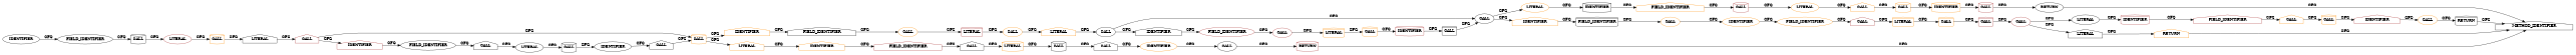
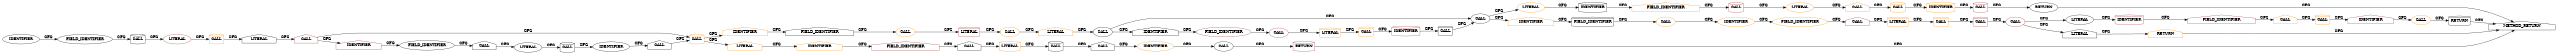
  strict digraph {
    rankdir=LR
    node [ARGUMENT_INDEX=1 CODE=desc COLUMN_NUMBER=6 LINE_NUMBER=554 ORDER=1 TYPE_FULL_NAME="<empty>" filename="messenger_v2.c" color=darkorange shape=cylinder]
    n1 [ARGUMENT_INDEX=2 CODE=3 COLUMN_NUMBER=20 LINE_NUMBER=545 ORDER=2 TYPE_FULL_NAME=int label=LITERAL]
    n2 [CODE="desc->fd_lens[3]" DISPATCH_TYPE=STATIC_DISPATCH LINE_NUMBER=545 METHOD_FULL_NAME="<operator>.indirectIndexAccess" NAME="<operator>.indirectIndexAccess" label=CALL]
    n3 [ARGUMENT_INDEX=2 CODE=CEPH_MSG_MAX_DATA_LEN COLUMN_NUMBER=25 LINE_NUMBER=545 NAME=CEPH_MSG_MAX_DATA_LEN ORDER=2 TYPE_FULL_NAME=ANY label=IDENTIFIER color=brown]
    n4 [ARGUMENT_INDEX=2 CODE="desc->fd_lens[3] > CEPH_MSG_MAX_DATA_LEN" DISPATCH_TYPE=STATIC_DISPATCH LINE_NUMBER=545 METHOD_FULL_NAME="<operator>.greaterThan" NAME="<operator>.greaterThan" ORDER=2 label=CALL color=black]
    n5 [ARGUMENT_INDEX=-1 CODE="desc->fd_lens[3] < 0 ||\n	    desc->fd_lens[3] > CEPH_MSG_MAX_DATA_LEN" DISPATCH_TYPE=STATIC_DISPATCH LINE_NUMBER=544 METHOD_FULL_NAME="<operator>.logicalOr" NAME="<operator>.logicalOr" label=CALL color=black shape=ellipse]
    n6 [ARGUMENT_INDEX=-1 CODE="-EINVAL" COLUMN_NUMBER=10 DISPATCH_TYPE=STATIC_DISPATCH LINE_NUMBER=542 METHOD_FULL_NAME="<operator>.minus" NAME="<operator>.minus" label=CALL color=black shape=ellipse]
    n7 [ARGUMENT_INDEX=-1 CODE="return -EINVAL;" COLUMN_NUMBER=3 LINE_NUMBER=542 ORDER=2 label=RETURN color=brown TYPE_FULL_NAME=""]
-   n8 [CODE=RET COLUMN_NUMBER=1 EVALUATION_STRATEGY=BY_VALUE LINE_NUMBER=501 ORDER=4 TYPE_FULL_NAME=int label=METHOD_IDENTIFIER color=black shape=house ARGUMENT_INDEX=""]
+   n8 [CODE=RET COLUMN_NUMBER=1 EVALUATION_STRATEGY=BY_VALUE LINE_NUMBER=501 ORDER=4 TYPE_FULL_NAME=int label=METHOD_RETURN color=black shape=house ARGUMENT_INDEX=""]
    n9 [ARGUMENT_INDEX=2 CANONICAL_NAME=fd_lens CODE=fd_lens COLUMN_NUMBER=42 LINE_NUMBER=546 ORDER=2 label=FIELD_IDENTIFIER shape=house TYPE_FULL_NAME=""]
    n10 [CODE="desc->fd_lens" COLUMN_NUMBER=42 DISPATCH_TYPE=STATIC_DISPATCH LINE_NUMBER=546 METHOD_FULL_NAME="<operator>.indirectFieldAccess" NAME="<operator>.indirectFieldAccess" label=CALL color=brown]
    n11 [ARGUMENT_INDEX=2 CODE=3 COLUMN_NUMBER=56 LINE_NUMBER=546 ORDER=2 TYPE_FULL_NAME=int label=LITERAL shape=ellipse]
    n12 [ARGUMENT_INDEX=2 CODE="desc->fd_lens[3]" COLUMN_NUMBER=42 DISPATCH_TYPE=STATIC_DISPATCH LINE_NUMBER=546 METHOD_FULL_NAME="<operator>.indirectIndexAccess" NAME="<operator>.indirectIndexAccess" ORDER=2 label=CALL shape=house]
    n13 [CODE="desc->fd_lens[3]" DISPATCH_TYPE=STATIC_DISPATCH LINE_NUMBER=544 METHOD_FULL_NAME="<operator>.indirectIndexAccess" NAME="<operator>.indirectIndexAccess" label=CALL shape=ellipse]
    n14 [ARGUMENT_INDEX=2 CODE=0 COLUMN_NUMBER=25 LINE_NUMBER=544 ORDER=2 TYPE_FULL_NAME=int label=LITERAL shape=house]
    n15 [CODE="desc->fd_lens[3] < 0" DISPATCH_TYPE=STATIC_DISPATCH LINE_NUMBER=544 METHOD_FULL_NAME="<operator>.lessThan" NAME="<operator>.lessThan" label=CALL color=black shape=ellipse]
    n16 [LINE_NUMBER=545 NAME=desc TYPE_FULL_NAME="ceph_frame_desc*" label=IDENTIFIER color=black shape=house]
    n17 [CODE=EINVAL COLUMN_NUMBER=11 LINE_NUMBER=542 NAME=EINVAL TYPE_FULL_NAME=ANY label=IDENTIFIER shape=ellipse]
    n18 [ARGUMENT_INDEX=2 CANONICAL_NAME=fd_lens CODE=fd_lens LINE_NUMBER=545 ORDER=2 label=FIELD_IDENTIFIER color=brown shape=ellipse TYPE_FULL_NAME=""]
    n19 [CODE="desc->fd_lens" DISPATCH_TYPE=STATIC_DISPATCH LINE_NUMBER=545 METHOD_FULL_NAME="<operator>.indirectFieldAccess" NAME="<operator>.indirectFieldAccess" label=CALL color=brown shape=ellipse]
    n20 [CODE="desc->fd_lens" COLUMN_NUMBER=7 DISPATCH_TYPE=STATIC_DISPATCH METHOD_FULL_NAME="<operator>.indirectFieldAccess" NAME="<operator>.indirectFieldAccess" label=CALL shape=ellipse]
    n21 [COLUMN_NUMBER=21 NAME=desc TYPE_FULL_NAME="ceph_frame_desc*" label=IDENTIFIER shape=ellipse]
    n22 [ARGUMENT_INDEX=2 CANONICAL_NAME=fd_seg_cnt CODE=fd_seg_cnt COLUMN_NUMBER=21 ORDER=2 label=FIELD_IDENTIFIER shape=ellipse TYPE_FULL_NAME=""]
    n23 [CODE="desc->fd_seg_cnt" COLUMN_NUMBER=21 DISPATCH_TYPE=STATIC_DISPATCH METHOD_FULL_NAME="<operator>.indirectFieldAccess" NAME="<operator>.indirectFieldAccess" label=CALL color=brown shape=house]
    n24 [ARGUMENT_INDEX=2 CODE="desc->fd_lens[2] > CEPH_MSG_MAX_MIDDLE_LEN" DISPATCH_TYPE=STATIC_DISPATCH LINE_NUMBER=540 METHOD_FULL_NAME="<operator>.greaterThan" NAME="<operator>.greaterThan" ORDER=2 label=CALL color=black shape=house]
    n25 [ARGUMENT_INDEX=-1 CODE="desc->fd_lens[2] < 0 ||\n	    desc->fd_lens[2] > CEPH_MSG_MAX_MIDDLE_LEN" DISPATCH_TYPE=STATIC_DISPATCH LINE_NUMBER=539 METHOD_FULL_NAME="<operator>.logicalOr" NAME="<operator>.logicalOr" label=CALL]
    n26 [LINE_NUMBER=544 NAME=desc TYPE_FULL_NAME="ceph_frame_desc*" label=IDENTIFIER shape=house]
    n27 [CODE="\"bad middle segment length %d\\n\"" COLUMN_NUMBER=10 LINE_NUMBER=541 TYPE_FULL_NAME=char label=LITERAL shape=house]
    n28 [ARGUMENT_INDEX=2 CANONICAL_NAME=fd_lens CODE=fd_lens LINE_NUMBER=544 ORDER=2 label=FIELD_IDENTIFIER color=black shape=house TYPE_FULL_NAME=""]
    n29 [COLUMN_NUMBER=44 LINE_NUMBER=541 NAME=desc TYPE_FULL_NAME="ceph_frame_desc*" label=IDENTIFIER shape=house]
    n30 [ARGUMENT_INDEX=-1 CODE="!desc->fd_lens[desc->fd_seg_cnt - 1]" DISPATCH_TYPE=STATIC_DISPATCH METHOD_FULL_NAME="<operator>.logicalNot" NAME="<operator>.logicalNot" label=CALL color=brown shape=ellipse]
    n31 [CODE="\"last segment empty, segment count %d\\n\"" COLUMN_NUMBER=10 LINE_NUMBER=555 TYPE_FULL_NAME=char label=LITERAL color=black shape=ellipse]
    n32 [ARGUMENT_INDEX=-1 CODE=0 COLUMN_NUMBER=9 LINE_NUMBER=560 TYPE_FULL_NAME=int label=LITERAL color=black shape=house]
    n33 [COLUMN_NUMBER=10 LINE_NUMBER=556 NAME=desc TYPE_FULL_NAME="ceph_frame_desc*" label=IDENTIFIER color=brown]
    n34 [ARGUMENT_INDEX=-1 CODE="return 0;" COLUMN_NUMBER=2 LINE_NUMBER=560 ORDER=19 label=RETURN shape=house TYPE_FULL_NAME=""]
    n35 [ARGUMENT_INDEX=2 CANONICAL_NAME=fd_seg_cnt CODE=fd_seg_cnt COLUMN_NUMBER=10 LINE_NUMBER=556 ORDER=2 label=FIELD_IDENTIFIER color=brown shape=house TYPE_FULL_NAME=""]
    n36 [ARGUMENT_INDEX=-1 CODE="pr_err(\"last segment empty, segment count %d\\n\",\n		       desc->fd_seg_cnt)" COLUMN_NUMBER=3 DISPATCH_TYPE=STATIC_DISPATCH LINE_NUMBER=555 METHOD_FULL_NAME=pr_err NAME=pr_err label=CALL]
    n37 [CODE=EINVAL COLUMN_NUMBER=11 LINE_NUMBER=557 NAME=EINVAL TYPE_FULL_NAME=ANY label=IDENTIFIER color=brown shape=house]
    n38 [ARGUMENT_INDEX=-1 CODE="-EINVAL" COLUMN_NUMBER=10 DISPATCH_TYPE=STATIC_DISPATCH LINE_NUMBER=557 METHOD_FULL_NAME="<operator>.minus" NAME="<operator>.minus" label=CALL shape=ellipse]
    n39 [ARGUMENT_INDEX=-1 CODE="return -EINVAL;" COLUMN_NUMBER=3 LINE_NUMBER=557 ORDER=2 label=RETURN color=black TYPE_FULL_NAME=""]
    n40 [CODE="\"bad data segment length %d\\n\"" COLUMN_NUMBER=10 LINE_NUMBER=546 TYPE_FULL_NAME=char label=LITERAL shape=ellipse]
    n41 [COLUMN_NUMBER=42 LINE_NUMBER=546 NAME=desc TYPE_FULL_NAME="ceph_frame_desc*" label=IDENTIFIER color=black]
    n42 [ARGUMENT_INDEX=2 CODE=1 COLUMN_NUMBER=40 ORDER=2 TYPE_FULL_NAME=int label=LITERAL]
    n43 [ARGUMENT_INDEX=2 CODE="desc->fd_seg_cnt - 1" COLUMN_NUMBER=21 DISPATCH_TYPE=STATIC_DISPATCH METHOD_FULL_NAME="<operator>.subtraction" NAME="<operator>.subtraction" ORDER=2 label=CALL]
    n44 [CODE="desc->fd_lens[desc->fd_seg_cnt - 1]" COLUMN_NUMBER=7 DISPATCH_TYPE=STATIC_DISPATCH METHOD_FULL_NAME="<operator>.indirectIndexAccess" NAME="<operator>.indirectIndexAccess" label=CALL color=brown]
    n45 [ARGUMENT_INDEX=2 CANONICAL_NAME=fd_lens CODE=fd_lens LINE_NUMBER=539 ORDER=2 label=FIELD_IDENTIFIER color=black shape=ellipse TYPE_FULL_NAME=""]
    n46 [CODE="desc->fd_lens" DISPATCH_TYPE=STATIC_DISPATCH LINE_NUMBER=539 METHOD_FULL_NAME="<operator>.indirectFieldAccess" NAME="<operator>.indirectFieldAccess" label=CALL color=black]
    n47 [ARGUMENT_INDEX=2 CODE=2 COLUMN_NUMBER=20 LINE_NUMBER=539 ORDER=2 TYPE_FULL_NAME=int label=LITERAL color=brown shape=ellipse]
    n48 [CODE="desc->fd_lens[2]" DISPATCH_TYPE=STATIC_DISPATCH LINE_NUMBER=539 METHOD_FULL_NAME="<operator>.indirectIndexAccess" NAME="<operator>.indirectIndexAccess" label=CALL]
    n49 [CODE=EINVAL COLUMN_NUMBER=11 LINE_NUMBER=547 NAME=EINVAL TYPE_FULL_NAME=ANY label=IDENTIFIER]
    n50 [ARGUMENT_INDEX=-1 CODE="-EINVAL" COLUMN_NUMBER=10 DISPATCH_TYPE=STATIC_DISPATCH LINE_NUMBER=547 METHOD_FULL_NAME="<operator>.minus" NAME="<operator>.minus" label=CALL color=brown]
    n51 [ARGUMENT_INDEX=-1 CODE="return -EINVAL;" COLUMN_NUMBER=3 LINE_NUMBER=547 ORDER=2 label=RETURN color=black shape=ellipse TYPE_FULL_NAME=""]
    n52 [LINE_NUMBER=540 NAME=desc TYPE_FULL_NAME="ceph_frame_desc*" label=IDENTIFIER color=brown shape=house]
    n53 [ARGUMENT_INDEX=2 CANONICAL_NAME=fd_lens CODE=fd_lens LINE_NUMBER=540 ORDER=2 label=FIELD_IDENTIFIER color=black shape=ellipse TYPE_FULL_NAME=""]
    n54 [CODE="desc->fd_lens" DISPATCH_TYPE=STATIC_DISPATCH LINE_NUMBER=540 METHOD_FULL_NAME="<operator>.indirectFieldAccess" NAME="<operator>.indirectFieldAccess" label=CALL color=black shape=house]
    n55 [ARGUMENT_INDEX=2 CODE=2 COLUMN_NUMBER=20 LINE_NUMBER=540 ORDER=2 TYPE_FULL_NAME=int label=LITERAL color=black shape=ellipse]
    n56 [ARGUMENT_INDEX=2 CODE=0 COLUMN_NUMBER=25 LINE_NUMBER=539 ORDER=2 TYPE_FULL_NAME=int label=LITERAL color=black shape=house]
    n57 [CODE="desc->fd_lens[2] < 0" DISPATCH_TYPE=STATIC_DISPATCH LINE_NUMBER=539 METHOD_FULL_NAME="<operator>.lessThan" NAME="<operator>.lessThan" label=CALL color=brown shape=house]
    n58 [COLUMN_NUMBER=7 NAME=desc TYPE_FULL_NAME="ceph_frame_desc*" label=IDENTIFIER shape=house]
    n59 [ARGUMENT_INDEX=2 CANONICAL_NAME=fd_lens CODE=fd_lens COLUMN_NUMBER=7 ORDER=2 label=FIELD_IDENTIFIER color=black TYPE_FULL_NAME=""]
    n60 [ARGUMENT_INDEX=2 CODE="desc->fd_seg_cnt" COLUMN_NUMBER=10 DISPATCH_TYPE=STATIC_DISPATCH LINE_NUMBER=556 METHOD_FULL_NAME="<operator>.indirectFieldAccess" NAME="<operator>.indirectFieldAccess" ORDER=2 label=CALL shape=house]
    n61 [ARGUMENT_INDEX=2 CANONICAL_NAME=fd_lens CODE=fd_lens COLUMN_NUMBER=44 LINE_NUMBER=541 ORDER=2 label=FIELD_IDENTIFIER color=brown shape=house TYPE_FULL_NAME=""]
    n62 [CODE="desc->fd_lens" COLUMN_NUMBER=44 DISPATCH_TYPE=STATIC_DISPATCH LINE_NUMBER=541 METHOD_FULL_NAME="<operator>.indirectFieldAccess" NAME="<operator>.indirectFieldAccess" label=CALL color=black shape=house]
    n63 [ARGUMENT_INDEX=2 CODE=2 COLUMN_NUMBER=58 LINE_NUMBER=541 ORDER=2 TYPE_FULL_NAME=int label=LITERAL]
    n64 [ARGUMENT_INDEX=2 CODE="desc->fd_lens[2]" COLUMN_NUMBER=44 DISPATCH_TYPE=STATIC_DISPATCH LINE_NUMBER=541 METHOD_FULL_NAME="<operator>.indirectIndexAccess" NAME="<operator>.indirectIndexAccess" ORDER=2 label=CALL color=black]
    n65 [CODE="desc->fd_lens[2]" DISPATCH_TYPE=STATIC_DISPATCH LINE_NUMBER=540 METHOD_FULL_NAME="<operator>.indirectIndexAccess" NAME="<operator>.indirectIndexAccess" label=CALL color=black]
    n66 [ARGUMENT_INDEX=2 CODE=3 COLUMN_NUMBER=20 LINE_NUMBER=544 ORDER=2 TYPE_FULL_NAME=int label=LITERAL color=brown]
    n67 [ARGUMENT_INDEX=-1 CODE="pr_err(\"bad middle segment length %d\\n\", desc->fd_lens[2])" COLUMN_NUMBER=3 DISPATCH_TYPE=STATIC_DISPATCH LINE_NUMBER=541 METHOD_FULL_NAME=pr_err NAME=pr_err label=CALL color=black shape=house]
    n68 [ARGUMENT_INDEX=2 CODE=CEPH_MSG_MAX_MIDDLE_LEN COLUMN_NUMBER=25 LINE_NUMBER=540 NAME=CEPH_MSG_MAX_MIDDLE_LEN ORDER=2 TYPE_FULL_NAME=ANY label=IDENTIFIER color=black shape=ellipse]
    n69 [ARGUMENT_INDEX=-1 CODE="pr_err(\"bad data segment length %d\\n\", desc->fd_lens[3])" COLUMN_NUMBER=3 DISPATCH_TYPE=STATIC_DISPATCH LINE_NUMBER=546 METHOD_FULL_NAME=pr_err NAME=pr_err label=CALL]
    n70 [CODE="desc->fd_lens" DISPATCH_TYPE=STATIC_DISPATCH LINE_NUMBER=544 METHOD_FULL_NAME="<operator>.indirectFieldAccess" NAME="<operator>.indirectFieldAccess" label=CALL shape=ellipse]
    n71 [LINE_NUMBER=539 NAME=desc TYPE_FULL_NAME="ceph_frame_desc*" label=IDENTIFIER color=black shape=ellipse]
    n1 -> n2 [label=CFG]
    n2 -> n3 [label=CFG]
    n3 -> n4 [label=CFG]
    n4 -> n5 [label=CFG]
    n5 -> n40 [label=CFG]
    n5 -> n58 [label=CFG]
    n6 -> n7 [label=CFG]
    n7 -> n8 [label=CFG]
    n9 -> n10 [label=CFG]
    n10 -> n11 [label=CFG]
    n11 -> n12 [label=CFG]
    n12 -> n69 [label=CFG]
    n13 -> n14 [label=CFG]
    n14 -> n15 [label=CFG]
    n15 -> n5 [label=CFG]
    n15 -> n16 [label=CFG]
    n16 -> n18 [label=CFG]
    n17 -> n6 [label=CFG]
    n18 -> n19 [label=CFG]
    n19 -> n1 [label=CFG]
    n20 -> n21 [label=CFG]
    n21 -> n22 [label=CFG]
    n22 -> n23 [label=CFG]
    n23 -> n42 [label=CFG]
    n24 -> n25 [label=CFG]
    n25 -> n26 [label=CFG]
    n25 -> n27 [label=CFG]
    n26 -> n28 [label=CFG]
    n27 -> n29 [label=CFG]
    n28 -> n70 [label=CFG]
    n29 -> n61 [label=CFG]
    n30 -> n31 [label=CFG]
    n30 -> n32 [label=CFG]
    n31 -> n33 [label=CFG]
    n32 -> n34 [label=CFG]
    n33 -> n35 [label=CFG]
    n34 -> n8 [label=CFG]
    n35 -> n60 [label=CFG]
    n36 -> n37 [label=CFG]
    n37 -> n38 [label=CFG]
    n38 -> n39 [label=CFG]
    n39 -> n8 [label=CFG]
    n40 -> n41 [label=CFG]
    n41 -> n9 [label=CFG]
    n42 -> n43 [label=CFG]
    n43 -> n44 [label=CFG]
    n44 -> n30 [label=CFG]
    n45 -> n46 [label=CFG]
    n46 -> n47 [label=CFG]
    n47 -> n48 [label=CFG]
    n48 -> n56 [label=CFG]
    n49 -> n50 [label=CFG]
    n50 -> n51 [label=CFG]
    n51 -> n8 [label=CFG]
    n52 -> n53 [label=CFG]
    n53 -> n54 [label=CFG]
    n54 -> n55 [label=CFG]
    n55 -> n65 [label=CFG]
    n56 -> n57 [label=CFG]
    n57 -> n25 [label=CFG]
    n57 -> n52 [label=CFG]
    n58 -> n59 [label=CFG]
    n59 -> n20 [label=CFG]
    n60 -> n36 [label=CFG]
    n61 -> n62 [label=CFG]
    n62 -> n63 [label=CFG]
    n63 -> n64 [label=CFG]
    n64 -> n67 [label=CFG]
    n65 -> n68 [label=CFG]
    n66 -> n13 [label=CFG]
    n67 -> n17 [label=CFG]
    n68 -> n24 [label=CFG]
    n69 -> n49 [label=CFG]
    n70 -> n66 [label=CFG]
    n71 -> n45 [label=CFG]
  }
